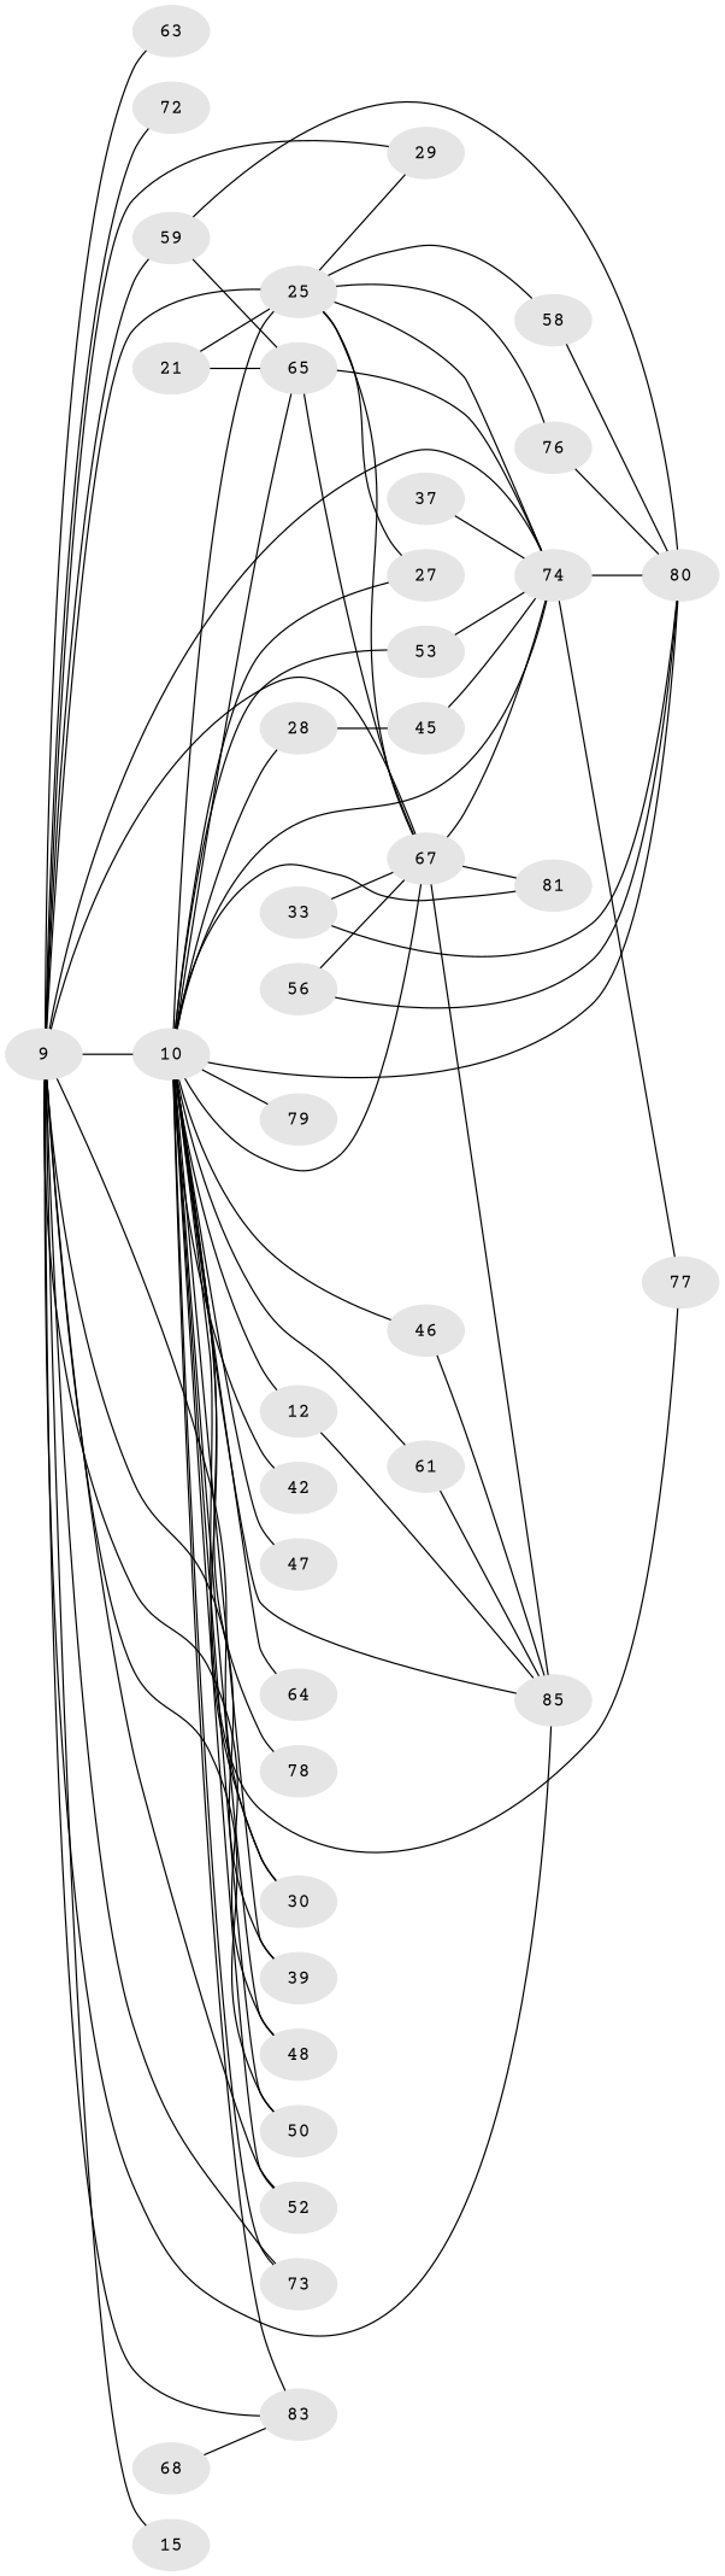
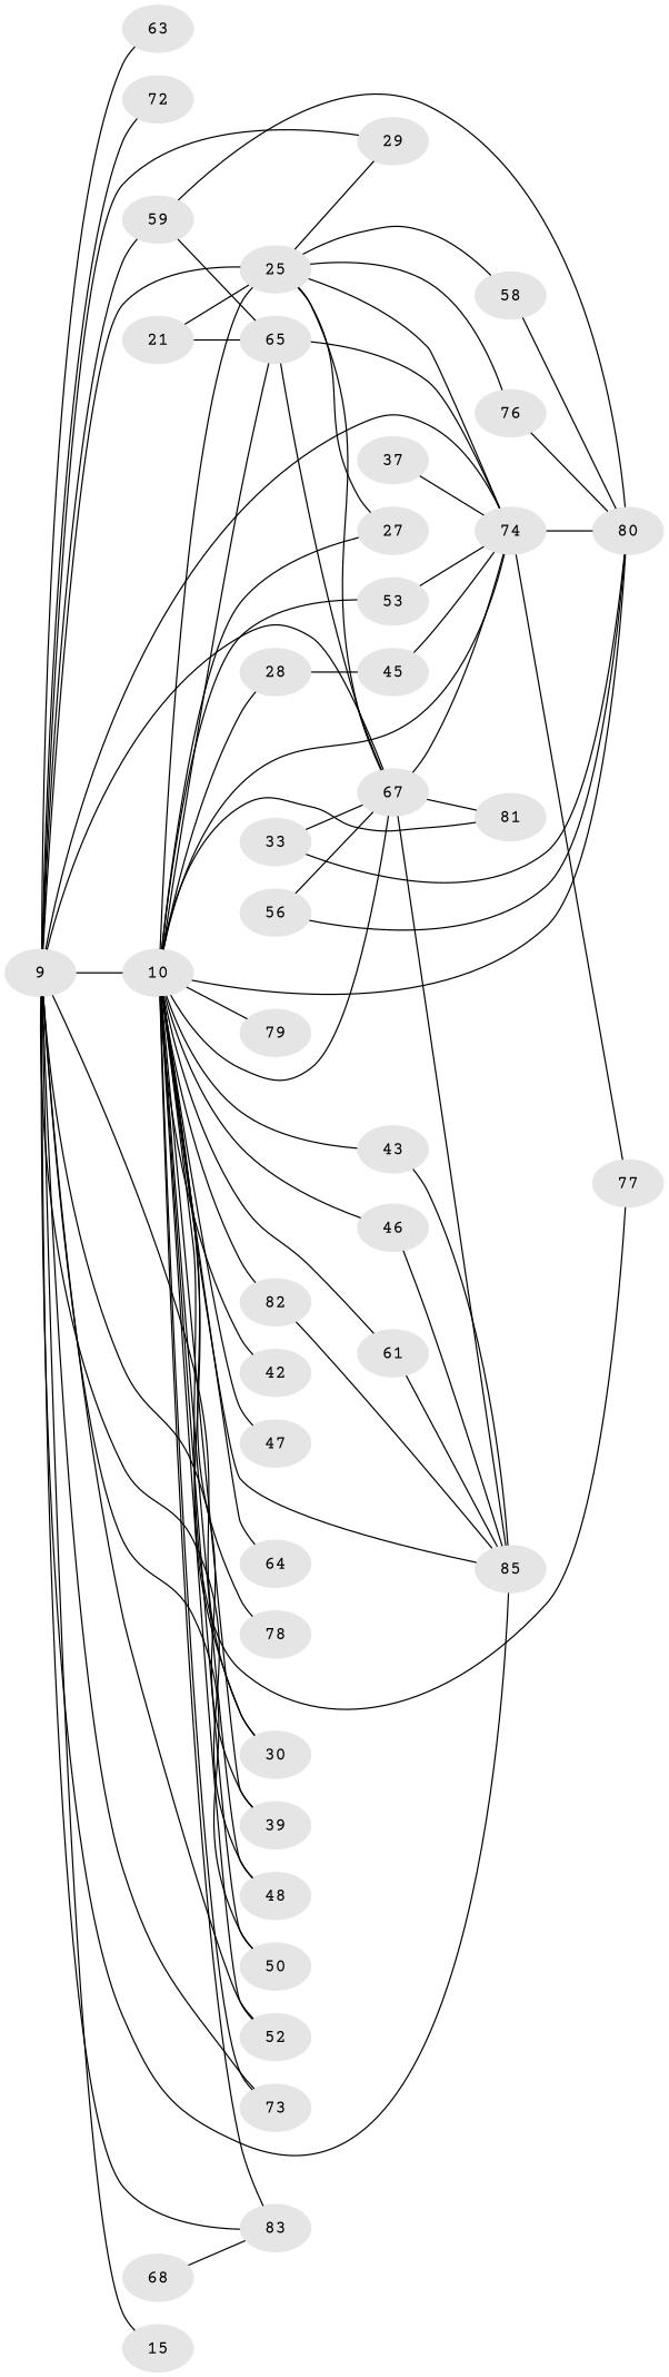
  graph {
    fontname="Courier Prime"
    rankdir=LR
    node [color=gray90 fontname="Courier Prime" style=filled]
    edge [fontname="Courier Prime"]
    9 [super="+3"]
    10 [super="+1+8"]
    15
    25 [super="+7"]
    29
    30 [super="+19"]
    39
    48
    50
    52
    59
    63
    67 [super="+16+62"]
    72
    73
    74 [super="+71+70+69"]
    83 [super="+66"]
    85 [super="+84+57+75"]
    80 [super="+11+60+44"]
    27 [super="+17+24"]
    28
    42
+   43
    46
    47
    53
    61
    64
    65 [super="+20"]
    77
    78 [super="+12+22"]
    79
    81
-   82 [super="+13" label=12]
+   82 [super="+13"]
    58
    76
    45
    21
    33
    37
    56
    68
    9 -- 10 [weight=8]
    9 -- 15 [weight=2]
    9 -- 25 [weight=4]
    9 -- 29
    9 -- 30
    9 -- 39
    9 -- 48
    9 -- 50
    9 -- 52
    9 -- 59
    9 -- 63 [weight=2]
    9 -- 67 [weight=2]
    9 -- 72 [weight=2]
    9 -- 73
    9 -- 74 [weight=8]
    9 -- 83 [weight=3]
    9 -- 85 [weight=6]
    10 -- 25 [weight=9]
    10 -- 30 [weight=2]
    10 -- 39
    10 -- 48
    10 -- 50
    10 -- 52
    10 -- 67 [weight=2]
    10 -- 73
    10 -- 74 [weight=11]
    10 -- 83
    10 -- 85
    10 -- 80 [weight=3]
    10 -- 27 [weight=3]
    10 -- 28 [weight=2]
    10 -- 42 [weight=2]
+   10 -- 43
    10 -- 46
    10 -- 47 [weight=2]
    10 -- 53
    10 -- 61
    10 -- 64 [weight=2]
    10 -- 65
    10 -- 77
    10 -- 78 [weight=3]
    10 -- 79 [weight=2]
    10 -- 81
    10 -- 82 [weight=3]
    25 -- 29
    25 -- 67
    25 -- 74 [weight=4]
    25 -- 27
    25 -- 58
    25 -- 76
    59 -- 80 [weight=2]
    59 -- 65
    67 -- 74
    67 -- 85
    67 -- 81
    74 -- 80 [weight=2]
    74 -- 77
    28 -- 45
+   43 -- 85
    46 -- 85
    53 -- 74
    61 -- 85
    65 -- 67 [weight=3]
    65 -- 74 [weight=2]
    82 -- 85
    58 -- 80
    76 -- 80
    45 -- 74
    21 -- 25
    21 -- 65
    33 -- 67
    33 -- 80
    37 -- 74 [weight=2]
    56 -- 67
    56 -- 80
    68 -- 83
  }
